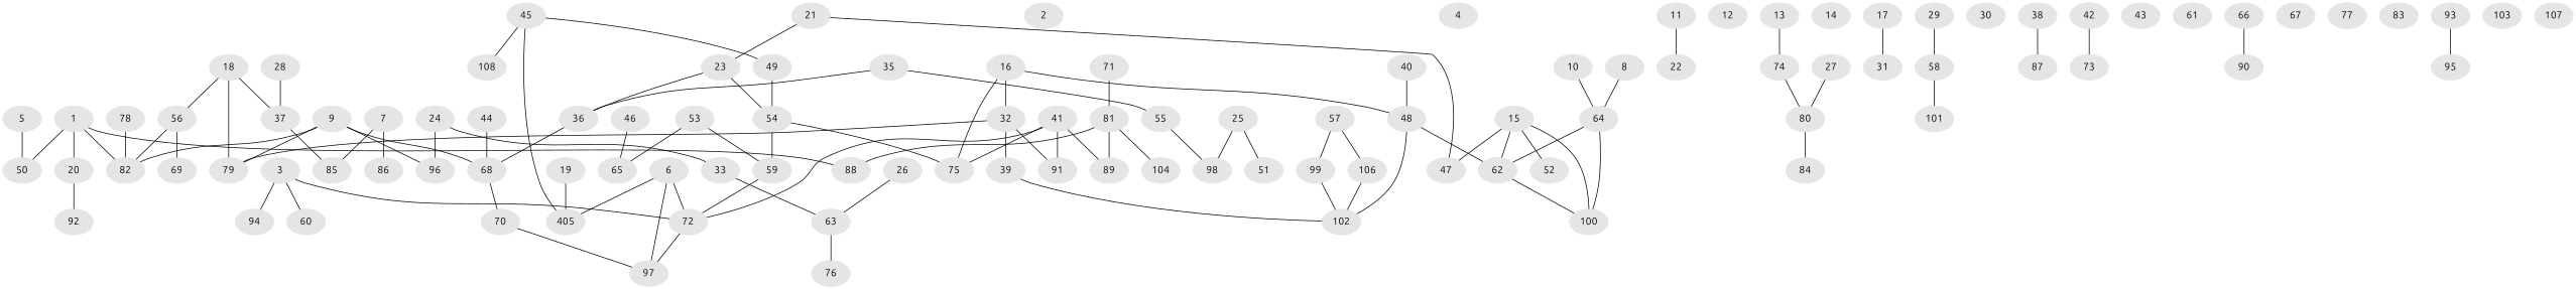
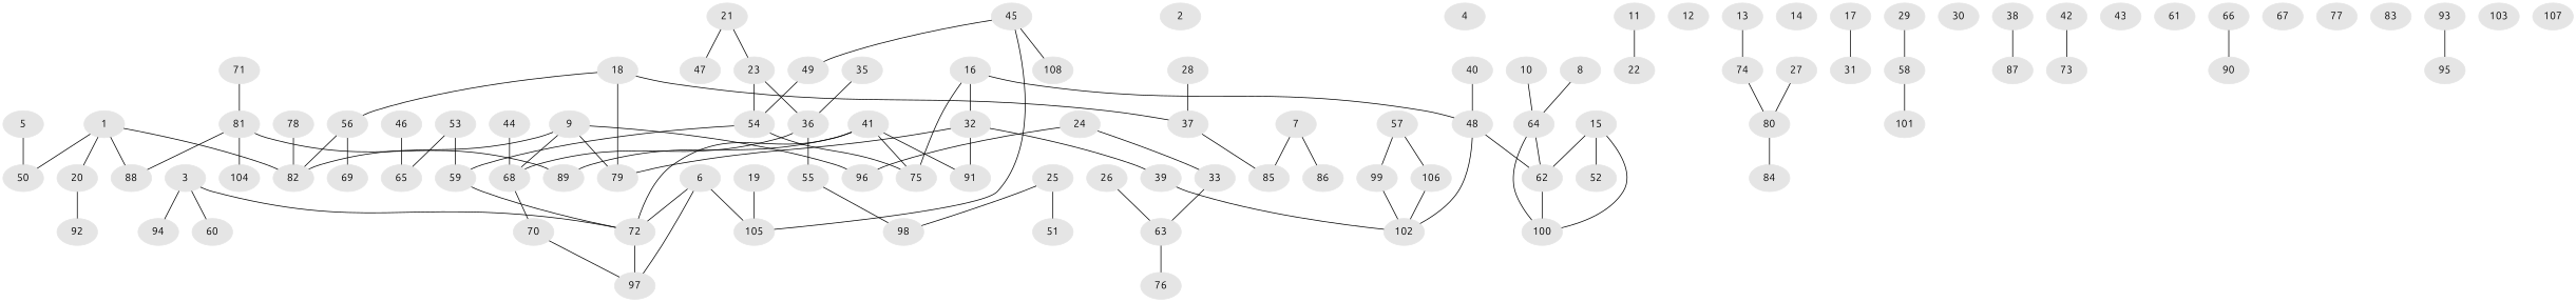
  graph {
    fontname=Ubuntu
    node [color=gray90 fontname=Ubuntu style=filled]
    edge [fontname=Ubuntu]
    1
    20
    50
    82
    88
    92
    2
    3
    60
    72
    94
    97
    4
    5
    6
-   105 [label=405]
+   105
    7
    85
    86
    8
    64
    62
    100
    9
    68
    79
    96
    70
    10
    11
    22
    12
    13
    74
    80
    14
    15
    47
    52
    16
    32
    48
    75
    39
    91
    102
    17
    31
    18
    37
    56
    69
    19
    21
    23
    36
    54
    55
    59
    24
    33
    63
    25
    51
    98
    26
    76
    27
    84
    28
    29
    58
    101
    30
    35
    38
    87
    40
    41
    89
    42
    73
    43
    44
    45
    49
    108
    46
    65
    53
    57
    99
    106
    61
    66
    90
    67
    71
    81
    104
    77
    78
    83
    93
    95
    103
    107
    1 -- 20
    1 -- 50
    1 -- 82
    1 -- 88
    20 -- 92
    3 -- 60
    3 -- 72
    3 -- 94
    72 -- 97
    5 -- 50
    6 -- 72
    6 -- 97
    6 -- 105
    7 -- 85
    7 -- 86
    8 -- 64
    64 -- 62
    64 -- 100
    62 -- 100
    9 -- 82
    9 -- 68
    9 -- 79
    9 -- 96
    68 -- 70
    70 -- 97
    10 -- 64
    11 -- 22
    13 -- 74
    74 -- 80
    80 -- 84
    15 -- 62
    15 -- 100
-   15 -- 47
    15 -- 52
    16 -- 32
    16 -- 48
    16 -- 75
    32 -- 79
    32 -- 39
    32 -- 91
    48 -- 62
    48 -- 102
    39 -- 102
    17 -- 31
    18 -- 79
    18 -- 37
    18 -- 56
    37 -- 85
    56 -- 82
    56 -- 69
    19 -- 105
    21 -- 47
    21 -- 23
    23 -- 36
    23 -- 54
    36 -- 68
-   35 -- 55
+   36 -- 55
    54 -- 75
    54 -- 59
    55 -- 98
    59 -- 72
    24 -- 96
    24 -- 33
    33 -- 63
    63 -- 76
    25 -- 51
    25 -- 98
    26 -- 63
    27 -- 80
    28 -- 37
    29 -- 58
    58 -- 101
    35 -- 36
    38 -- 87
    40 -- 48
    41 -- 72
    41 -- 75
    41 -- 91
    41 -- 89
    42 -- 73
    44 -- 68
    45 -- 105
    45 -- 49
    45 -- 108
    49 -- 54
    46 -- 65
    53 -- 59
    53 -- 65
    57 -- 99
    57 -- 106
    99 -- 102
    106 -- 102
    66 -- 90
    71 -- 81
    81 -- 88
    81 -- 89
    81 -- 104
    78 -- 82
    93 -- 95
  }
